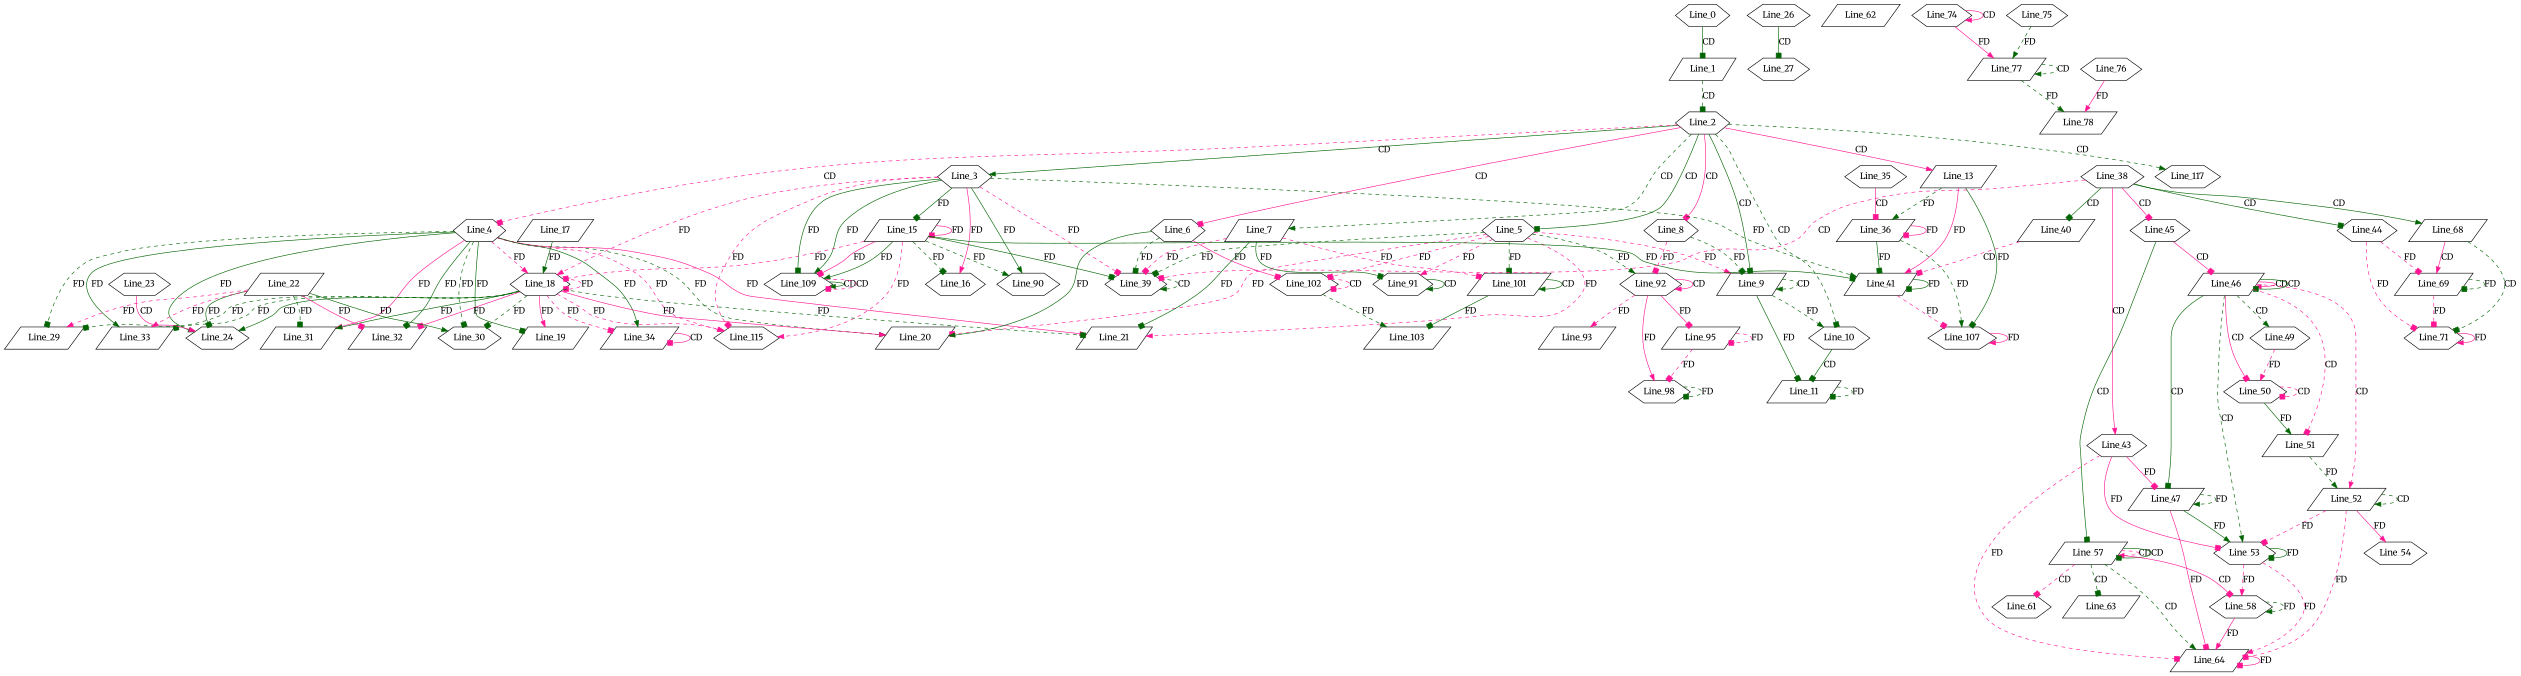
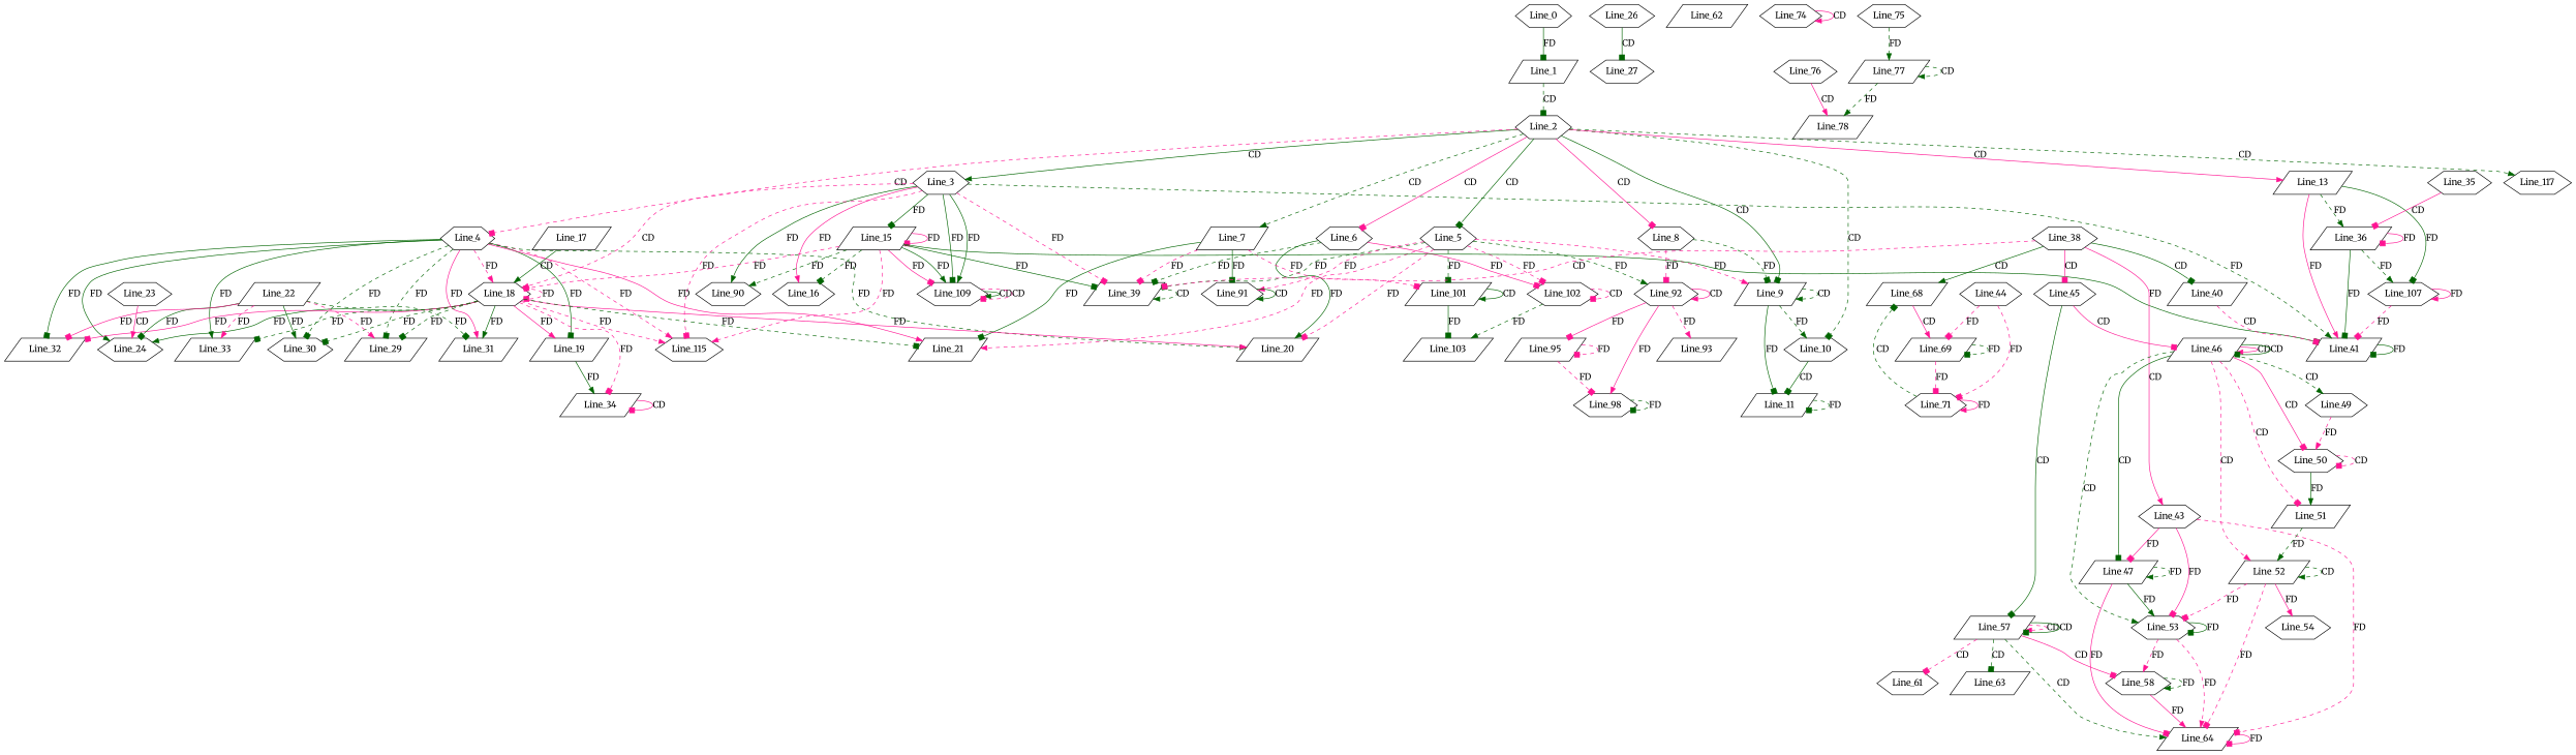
  digraph {
    fontname=Merriweather
    node [fontname=Merriweather shape=hexagon]
    edge [arrowhead=box color=darkgreen fontname=Merriweather style=dashed]
    Line_1 [shape=parallelogram]
    Line_0
    Line_2
    Line_3
    Line_4
    Line_5
    Line_6
    Line_7 [shape=parallelogram]
    Line_8
    Line_9 [shape=parallelogram]
    Line_10
    Line_13 [shape=parallelogram]
    Line_117
    Line_15 [shape=parallelogram]
    Line_16
    Line_18
-   Line_39
+   Line_39 [shape=parallelogram]
    Line_41 [shape=parallelogram]
    Line_90
    Line_109
    Line_115
    Line_19 [shape=parallelogram]
    Line_20 [shape=parallelogram]
    Line_21 [shape=parallelogram]
    Line_24
    Line_29 [shape=parallelogram]
    Line_30
    Line_31 [shape=parallelogram]
    Line_32 [shape=parallelogram]
    Line_33 [shape=parallelogram]
    Line_34 [shape=parallelogram]
    Line_91
    Line_92
    Line_101 [shape=parallelogram]
    Line_102
    Line_11 [shape=parallelogram]
    Line_36 [shape=parallelogram]
    Line_107
    Line_93 [shape=parallelogram]
    Line_95 [shape=parallelogram]
    Line_98
    Line_103 [shape=parallelogram]
    Line_17 [shape=parallelogram]
    Line_23
    Line_22 [shape=parallelogram]
    Line_26
    Line_27
    Line_35
    Line_38
    Line_40 [shape=parallelogram]
    Line_43
    Line_44
    Line_45
    Line_68 [shape=parallelogram]
    Line_47 [shape=parallelogram]
    Line_53
    Line_64 [shape=parallelogram]
    Line_69 [shape=parallelogram]
    Line_71
    Line_46 [shape=parallelogram]
    Line_57 [shape=parallelogram]
    Line_58
    Line_49
    Line_50
    Line_51 [shape=parallelogram]
    Line_52 [shape=parallelogram]
    Line_61
    Line_63 [shape=parallelogram]
    Line_54
    Line_62 [shape=parallelogram]
    Line_74
    Line_77 [shape=parallelogram]
    Line_78 [shape=parallelogram]
    Line_75
    Line_76
    Line_1 -> Line_2 [label=CD]
-   Line_0 -> Line_1 [label=CD style=solid]
+   Line_0 -> Line_1 [label=FD style=solid]
    Line_2 -> Line_3 [arrowhead=normal label=CD style=solid]
    Line_2 -> Line_4 [color=deeppink label=CD]
    Line_2 -> Line_5 [label=CD style=solid]
    Line_2 -> Line_6 [color=deeppink label=CD style=solid]
    Line_2 -> Line_7 [arrowhead=normal label=CD]
    Line_2 -> Line_8 [color=deeppink label=CD style=solid]
    Line_2 -> Line_9 [label=CD style=solid]
    Line_2 -> Line_10 [label=CD]
    Line_2 -> Line_13 [arrowhead=normal color=deeppink label=CD style=solid]
    Line_2 -> Line_117 [arrowhead=normal label=CD]
    Line_3 -> Line_15 [label=FD style=solid]
    Line_3 -> Line_16 [arrowhead=normal color=deeppink label=FD style=solid]
-   Line_3 -> Line_18 [arrowhead=normal color=deeppink label=FD]
+   Line_3 -> Line_18 [arrowhead=normal color=deeppink label=CD]
    Line_3 -> Line_39 [color=deeppink label=FD]
    Line_3 -> Line_41 [arrowhead=normal label=FD]
    Line_3 -> Line_90 [arrowhead=normal label=FD style=solid]
    Line_3 -> Line_109 [label=FD style=solid]
    Line_3 -> Line_109 [arrowhead=normal label=FD style=solid]
    Line_3 -> Line_115 [color=deeppink label=FD]
    Line_4 -> Line_18 [arrowhead=normal color=deeppink label=FD]
    Line_4 -> Line_115 [arrowhead=normal color=deeppink label=FD]
    Line_4 -> Line_19 [label=FD style=solid]
    Line_4 -> Line_20 [arrowhead=normal label=FD]
    Line_4 -> Line_21 [arrowhead=normal color=deeppink label=FD style=solid]
    Line_4 -> Line_24 [arrowhead=normal label=FD style=solid]
    Line_4 -> Line_29 [label=FD]
    Line_4 -> Line_30 [label=FD]
    Line_4 -> Line_31 [arrowhead=normal color=deeppink label=FD style=solid]
    Line_4 -> Line_32 [label=FD style=solid]
    Line_4 -> Line_33 [arrowhead=normal label=FD style=solid]
-   Line_4 -> Line_34 [arrowhead=normal label=FD style=solid]
+   Line_19 -> Line_34 [arrowhead=normal label=FD style=solid]
    Line_5 -> Line_9 [arrowhead=normal color=deeppink label=FD]
    Line_5 -> Line_39 [label=FD]
    Line_5 -> Line_20 [color=deeppink label=FD]
    Line_5 -> Line_21 [arrowhead=normal color=deeppink label=FD]
    Line_5 -> Line_91 [arrowhead=normal color=deeppink label=FD]
    Line_5 -> Line_92 [arrowhead=normal label=FD]
    Line_5 -> Line_101 [label=FD]
    Line_5 -> Line_102 [color=deeppink label=FD]
    Line_6 -> Line_39 [label=FD]
    Line_6 -> Line_20 [arrowhead=normal label=FD style=solid]
    Line_6 -> Line_102 [color=deeppink label=FD style=solid]
    Line_7 -> Line_39 [color=deeppink label=FD]
    Line_7 -> Line_21 [label=FD style=solid]
    Line_7 -> Line_91 [label=FD style=solid]
    Line_7 -> Line_101 [color=deeppink label=FD]
    Line_8 -> Line_9 [label=FD]
    Line_8 -> Line_92 [color=deeppink label=FD]
    Line_9 -> Line_9 [arrowhead=normal label=CD]
    Line_9 -> Line_10 [arrowhead=normal label=FD]
    Line_9 -> Line_11 [label=FD style=solid]
    Line_10 -> Line_11 [label=CD style=solid]
    Line_13 -> Line_41 [arrowhead=normal color=deeppink label=FD style=solid]
    Line_13 -> Line_36 [arrowhead=normal label=FD]
    Line_13 -> Line_107 [label=FD style=solid]
    Line_15 -> Line_15 [color=deeppink label=FD style=solid]
    Line_15 -> Line_16 [label=FD]
    Line_15 -> Line_18 [color=deeppink label=FD]
    Line_15 -> Line_39 [label=FD style=solid]
    Line_15 -> Line_41 [label=FD style=solid]
    Line_15 -> Line_90 [arrowhead=normal label=FD]
    Line_15 -> Line_109 [arrowhead=normal label=FD style=solid]
    Line_15 -> Line_109 [color=deeppink label=FD style=solid]
    Line_15 -> Line_115 [arrowhead=normal color=deeppink label=FD]
    Line_18 -> Line_18 [color=deeppink label=FD]
    Line_18 -> Line_115 [arrowhead=normal color=deeppink label=FD]
    Line_18 -> Line_19 [arrowhead=normal color=deeppink label=FD style=solid]
    Line_18 -> Line_20 [arrowhead=normal color=deeppink label=FD style=solid]
    Line_18 -> Line_21 [label=FD]
-   Line_18 -> Line_24 [arrowhead=normal label=CD style=solid]
+   Line_18 -> Line_24 [arrowhead=normal label=FD style=solid]
    Line_18 -> Line_29 [label=FD]
    Line_18 -> Line_30 [label=FD]
    Line_18 -> Line_31 [arrowhead=normal label=FD style=solid]
    Line_18 -> Line_32 [color=deeppink label=FD style=solid]
    Line_18 -> Line_33 [label=FD]
    Line_18 -> Line_34 [color=deeppink label=FD]
    Line_39 -> Line_39 [arrowhead=normal label=CD]
    Line_41 -> Line_41 [label=FD style=solid]
-   Line_41 -> Line_107 [color=deeppink label=FD]
+   Line_107 -> Line_41 [color=deeppink label=FD]
    Line_109 -> Line_109 [arrowhead=normal label=CD style=solid]
    Line_109 -> Line_109 [color=deeppink label=CD]
    Line_34 -> Line_34 [color=deeppink label=CD style=solid]
    Line_91 -> Line_91 [arrowhead=normal label=CD style=solid]
    Line_92 -> Line_92 [arrowhead=normal color=deeppink label=CD style=solid]
    Line_92 -> Line_93 [arrowhead=normal color=deeppink label=FD]
    Line_92 -> Line_95 [color=deeppink label=FD style=solid]
    Line_92 -> Line_98 [arrowhead=normal color=deeppink label=FD style=solid]
    Line_101 -> Line_101 [arrowhead=normal label=CD style=solid]
    Line_101 -> Line_103 [label=FD style=solid]
    Line_102 -> Line_102 [color=deeppink label=CD]
    Line_102 -> Line_103 [arrowhead=normal label=FD]
    Line_11 -> Line_11 [label=FD]
    Line_36 -> Line_41 [label=FD style=solid]
    Line_36 -> Line_36 [color=deeppink label=FD style=solid]
    Line_36 -> Line_107 [arrowhead=normal label=FD]
    Line_107 -> Line_107 [arrowhead=normal color=deeppink label=FD style=solid]
    Line_95 -> Line_95 [color=deeppink label=FD]
    Line_95 -> Line_98 [color=deeppink label=FD]
    Line_98 -> Line_98 [label=FD]
-   Line_17 -> Line_18 [arrowhead=normal label=FD style=solid]
+   Line_17 -> Line_18 [arrowhead=normal label=CD style=solid]
    Line_23 -> Line_24 [arrowhead=normal color=deeppink label=CD style=solid]
    Line_22 -> Line_24 [label=FD style=solid]
    Line_22 -> Line_29 [arrowhead=normal color=deeppink label=FD]
    Line_22 -> Line_30 [arrowhead=normal label=FD style=solid]
    Line_22 -> Line_31 [label=FD]
    Line_22 -> Line_32 [color=deeppink label=FD style=solid]
    Line_22 -> Line_33 [arrowhead=normal color=deeppink label=FD]
    Line_26 -> Line_27 [label=CD style=solid]
    Line_35 -> Line_36 [color=deeppink label=CD style=solid]
    Line_38 -> Line_39 [color=deeppink label=CD]
    Line_38 -> Line_40 [label=CD style=solid]
    Line_38 -> Line_43 [arrowhead=normal color=deeppink label=CD style=solid]
-   Line_38 -> Line_44 [label=CD style=solid]
    Line_38 -> Line_45 [color=deeppink label=CD style=solid]
    Line_38 -> Line_68 [arrowhead=normal label=CD style=solid]
    Line_40 -> Line_41 [color=deeppink label=CD]
    Line_43 -> Line_47 [color=deeppink label=FD style=solid]
    Line_43 -> Line_53 [color=deeppink label=FD style=solid]
    Line_43 -> Line_64 [color=deeppink label=FD]
    Line_44 -> Line_69 [color=deeppink label=FD]
    Line_44 -> Line_71 [color=deeppink label=FD]
    Line_45 -> Line_46 [color=deeppink label=CD style=solid]
    Line_45 -> Line_57 [label=CD style=solid]
    Line_68 -> Line_69 [arrowhead=normal color=deeppink label=CD style=solid]
-   Line_68 -> Line_71 [label=CD]
+   Line_71 -> Line_68 [label=CD]
    Line_47 -> Line_47 [arrowhead=normal label=FD]
    Line_47 -> Line_53 [arrowhead=normal label=FD style=solid]
    Line_47 -> Line_64 [color=deeppink label=FD style=solid]
    Line_53 -> Line_53 [label=FD style=solid]
    Line_53 -> Line_64 [arrowhead=normal color=deeppink label=FD]
    Line_53 -> Line_58 [arrowhead=normal color=deeppink label=FD]
    Line_64 -> Line_64 [color=deeppink label=FD style=solid]
    Line_69 -> Line_69 [label=FD]
    Line_69 -> Line_71 [color=deeppink label=FD]
    Line_71 -> Line_71 [arrowhead=normal color=deeppink label=FD style=solid]
    Line_46 -> Line_47 [label=CD style=solid]
    Line_46 -> Line_53 [arrowhead=normal label=CD]
    Line_46 -> Line_46 [arrowhead=normal color=deeppink label=CD style=solid]
    Line_46 -> Line_46 [label=CD style=solid]
    Line_46 -> Line_49 [arrowhead=normal label=CD]
    Line_46 -> Line_50 [color=deeppink label=CD style=solid]
    Line_46 -> Line_51 [color=deeppink label=CD]
    Line_46 -> Line_52 [arrowhead=normal color=deeppink label=CD]
    Line_57 -> Line_64 [arrowhead=normal label=CD]
    Line_57 -> Line_57 [arrowhead=normal color=deeppink label=CD]
    Line_57 -> Line_57 [label=CD style=solid]
    Line_57 -> Line_58 [color=deeppink label=CD style=solid]
    Line_57 -> Line_61 [color=deeppink label=CD]
    Line_57 -> Line_63 [label=CD]
    Line_58 -> Line_64 [arrowhead=normal color=deeppink label=FD style=solid]
    Line_58 -> Line_58 [arrowhead=normal label=FD]
    Line_49 -> Line_50 [arrowhead=normal color=deeppink label=FD]
    Line_50 -> Line_50 [color=deeppink label=CD]
    Line_50 -> Line_51 [arrowhead=normal label=FD style=solid]
    Line_51 -> Line_52 [arrowhead=normal label=FD]
    Line_52 -> Line_53 [color=deeppink label=FD]
    Line_52 -> Line_64 [color=deeppink label=FD]
    Line_52 -> Line_52 [arrowhead=normal label=CD]
    Line_52 -> Line_54 [arrowhead=normal color=deeppink label=FD style=solid]
    Line_74 -> Line_74 [arrowhead=normal color=deeppink label=CD style=solid]
-   Line_74 -> Line_77 [arrowhead=normal color=deeppink label=FD style=solid]
    Line_77 -> Line_77 [arrowhead=normal label=CD]
    Line_77 -> Line_78 [arrowhead=normal label=FD]
    Line_75 -> Line_77 [arrowhead=normal label=FD]
-   Line_76 -> Line_78 [arrowhead=normal color=deeppink label=FD style=solid]
+   Line_76 -> Line_78 [arrowhead=normal color=deeppink label=CD style=solid]
  }
